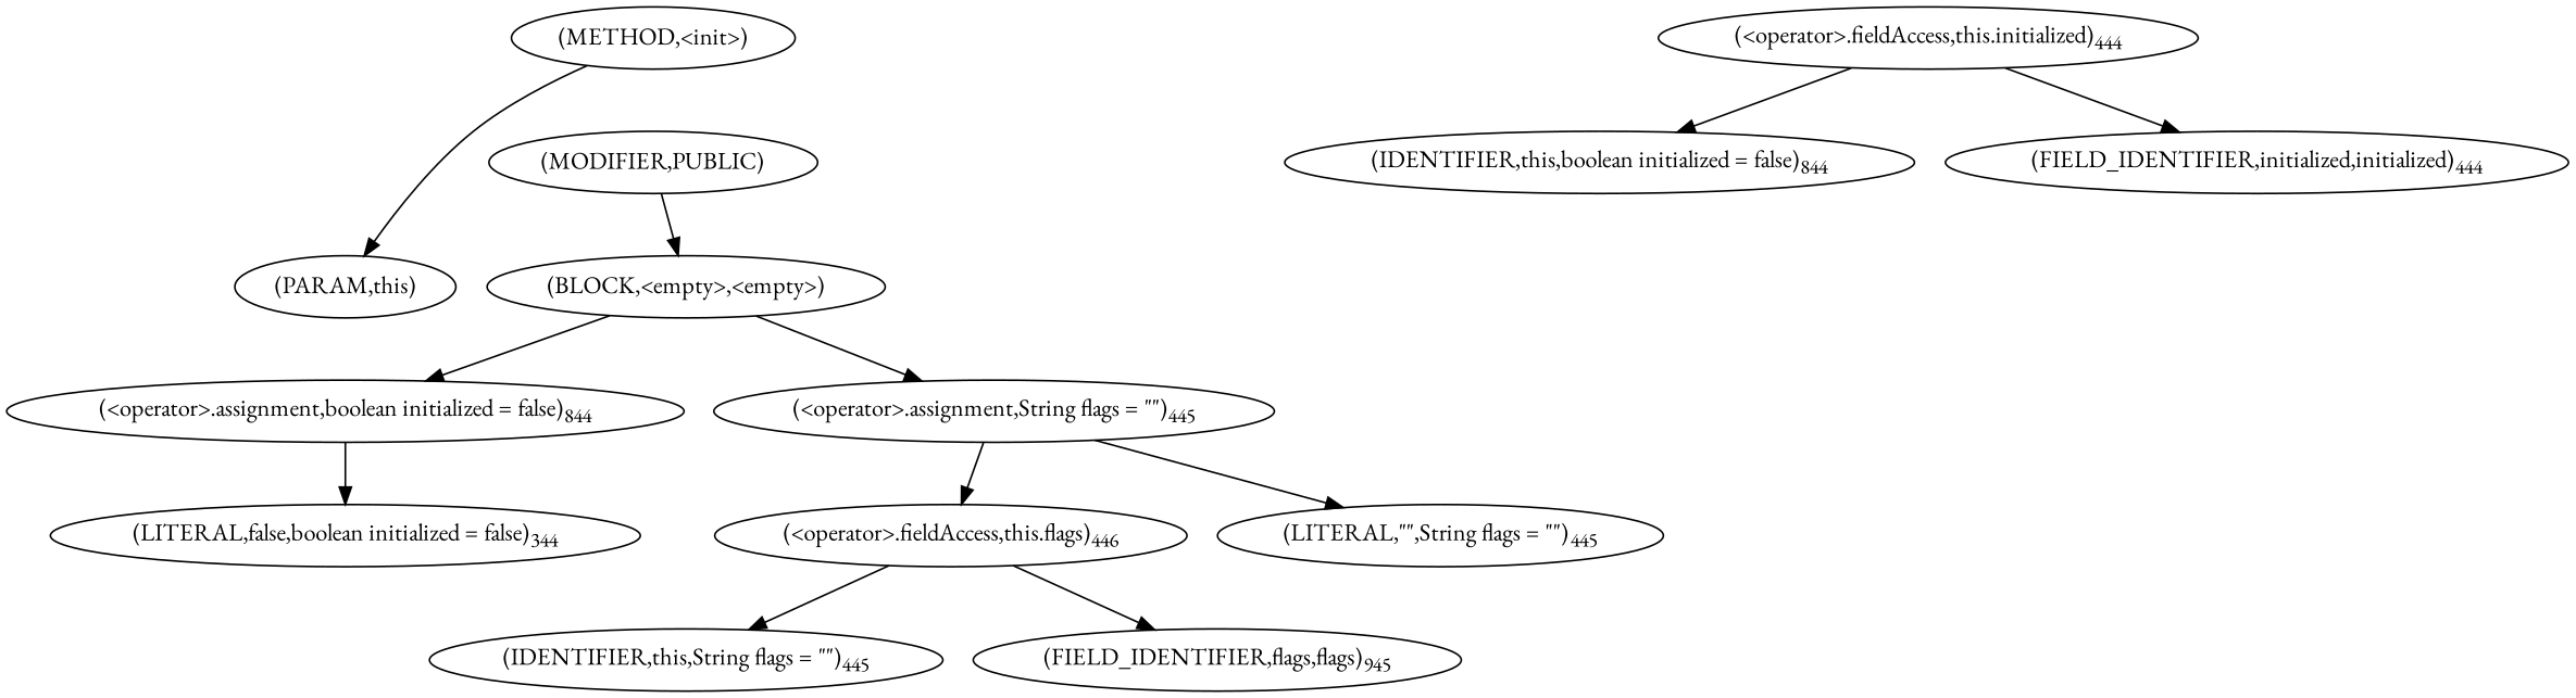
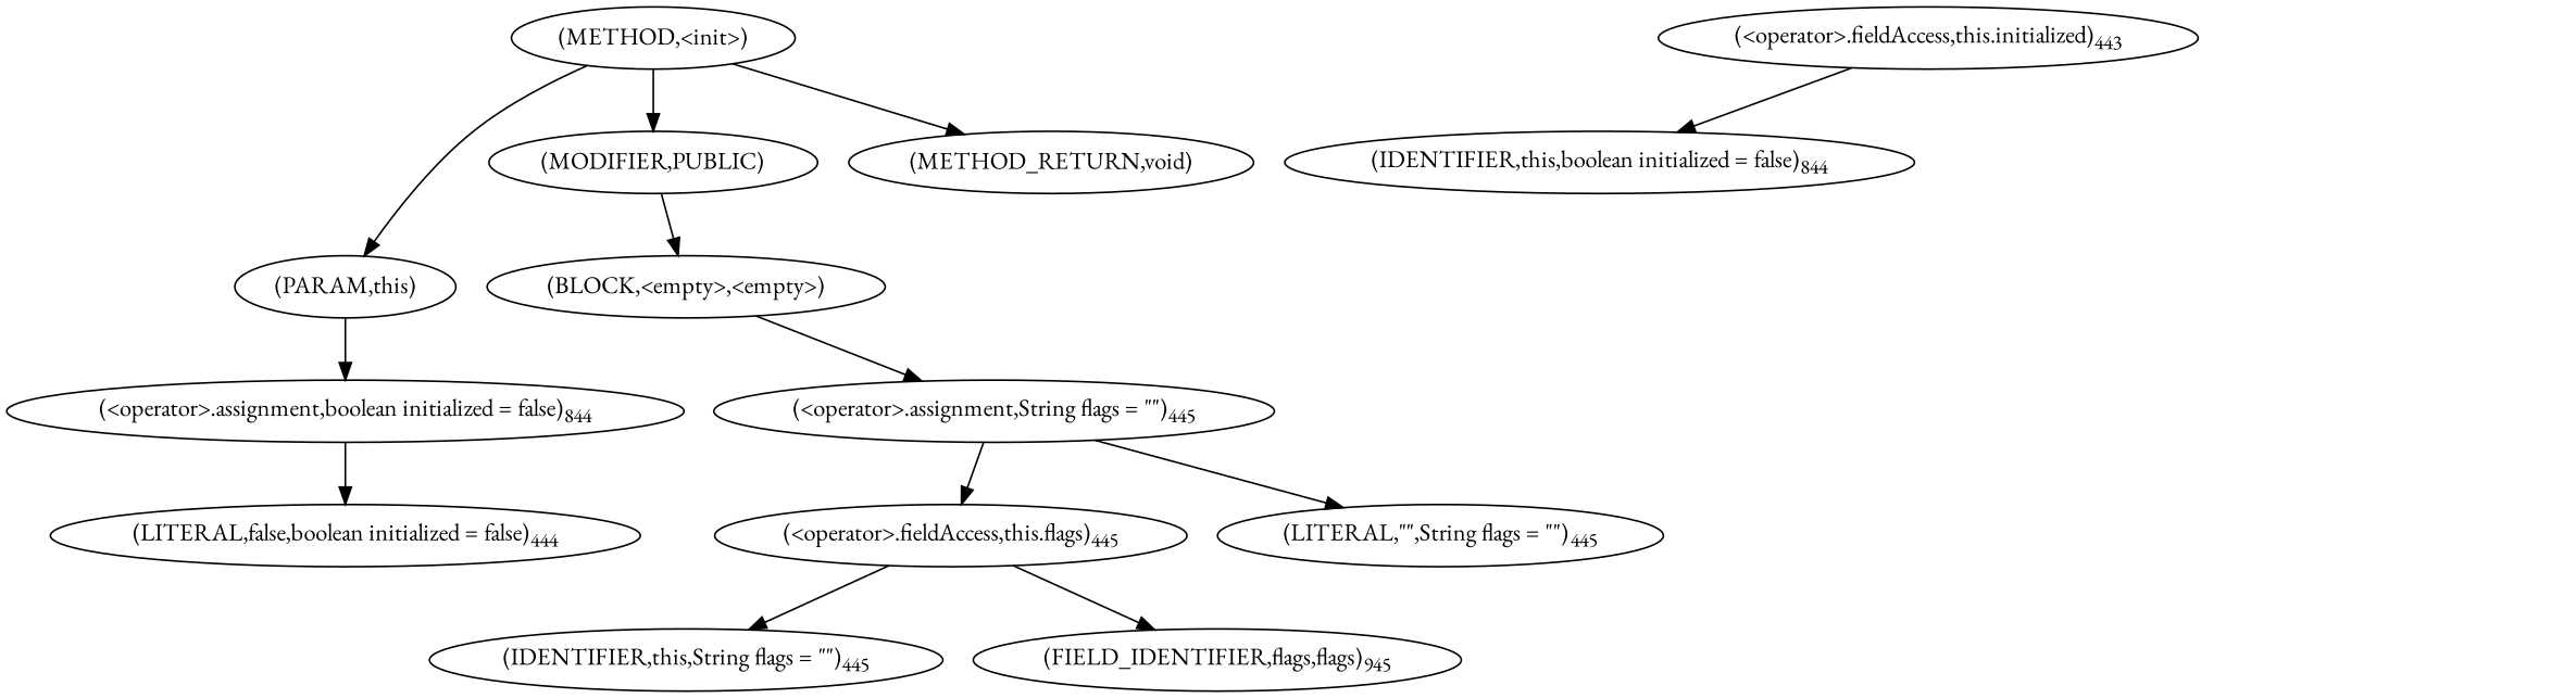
  digraph {
    fontname="EB Garamond"
    node [fontname="EB Garamond"]
    edge [fontname="EB Garamond"]
    n1 [label=<(METHOD,&lt;init&gt;)>]
    n2 [label=<(PARAM,this)>]
    n3 [label=<(MODIFIER,PUBLIC)>]
+   n4 [label=<(METHOD_RETURN,void)>]
    n5 [label=<(BLOCK,&lt;empty&gt;,&lt;empty&gt;)>]
    n6 [label=<(&lt;operator&gt;.assignment,boolean initialized = false)<SUB>844</SUB>>]
    n7 [label=<(&lt;operator&gt;.assignment,String flags = &quot;&quot;)<SUB>445</SUB>>]
-   n8 [label=<(LITERAL,false,boolean initialized = false)<SUB>344</SUB>>]
-   n9 [label=<(&lt;operator&gt;.fieldAccess,this.flags)<SUB>446</SUB>>]
+   n8 [label=<(LITERAL,false,boolean initialized = false)<SUB>444</SUB>>]
+   n9 [label=<(&lt;operator&gt;.fieldAccess,this.flags)<SUB>445</SUB>>]
    n10 [label=<(LITERAL,&quot;&quot;,String flags = &quot;&quot;)<SUB>445</SUB>>]
-   n11 [label=<(&lt;operator&gt;.fieldAccess,this.initialized)<SUB>444</SUB>>]
+   n11 [label=<(&lt;operator&gt;.fieldAccess,this.initialized)<SUB>443</SUB>>]
    n12 [label=<(IDENTIFIER,this,boolean initialized = false)<SUB>844</SUB>>]
-   n13 [label=<(FIELD_IDENTIFIER,initialized,initialized)<SUB>444</SUB>>]
    n14 [label=<(IDENTIFIER,this,String flags = &quot;&quot;)<SUB>445</SUB>>]
    n15 [label=<(FIELD_IDENTIFIER,flags,flags)<SUB>945</SUB>>]
    n1 -> n2
+   n1 -> n3
+   n1 -> n4
    n3 -> n5
-   n5 -> n6
+   n2 -> n6
    n5 -> n7
    n6 -> n8
    n7 -> n9
    n7 -> n10
    n9 -> n14
    n9 -> n15
    n11 -> n12
-   n11 -> n13
  }
